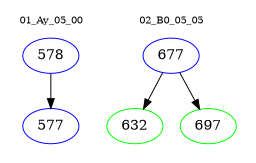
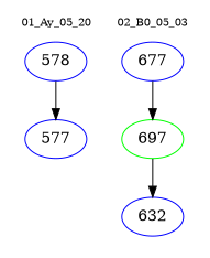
  digraph {
    node [color=blue]
    edge [color=black]
    n1 [label=578]
    n2 [label=577]
    n3 [label=677]
-   n4 [color=green label=632]
+   n4 [label=632]
    n5 [color=green label=697]
    subgraph cluster_1 {
      color=white
      fontsize=10
-     label="01_Ay_05_00"
+     label="01_Ay_05_20"
      n1
      n2
    }
    subgraph cluster_2 {
      color=white
      fontsize=10
-     label="02_B0_05_05"
+     label="02_B0_05_03"
      n3
      n4
      n5
    }
    n1 -> n2
-   n3 -> n4
+   n5 -> n4
    n3 -> n5
  }
